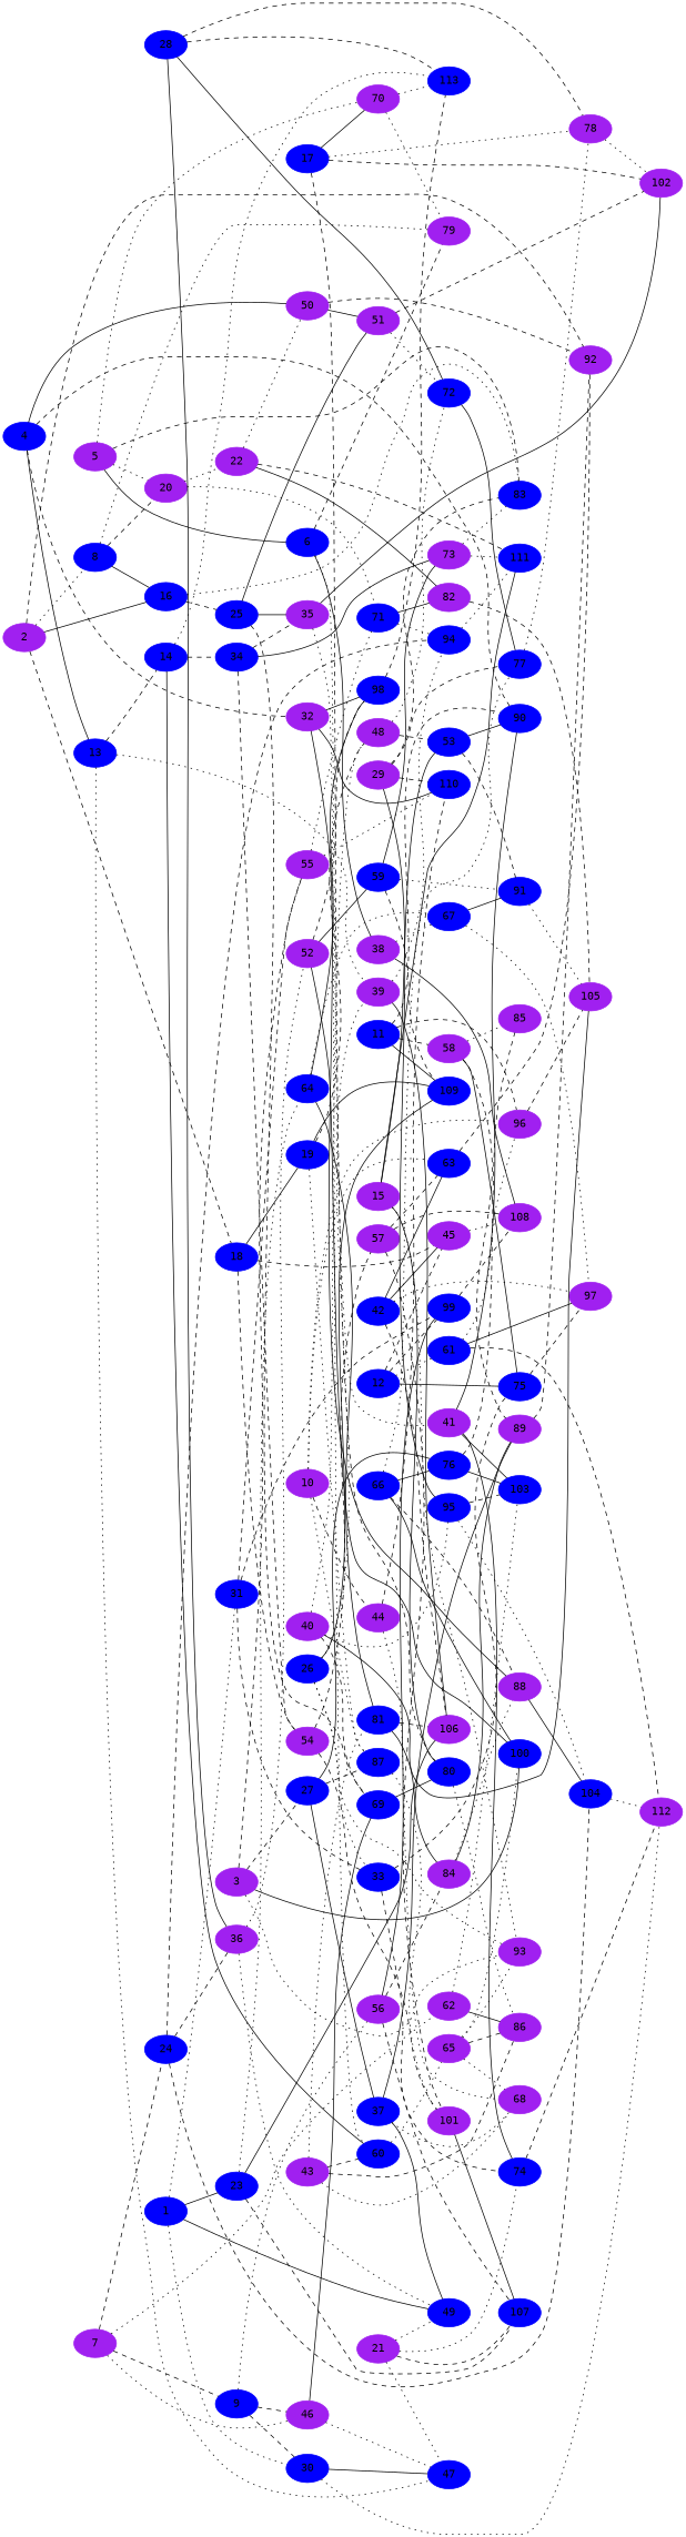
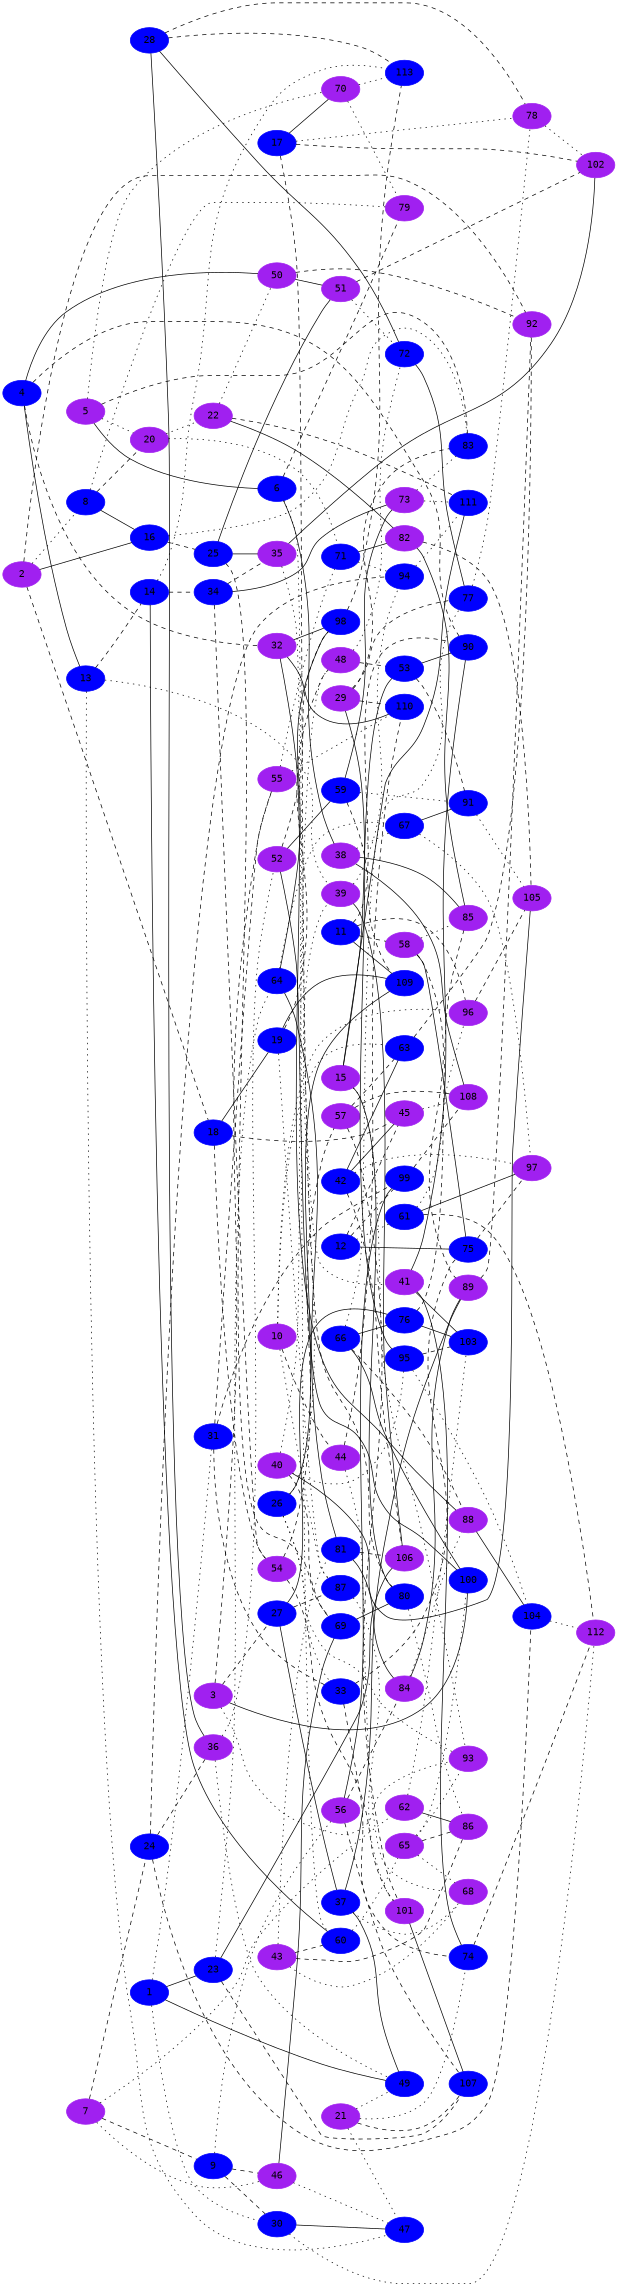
  graph {
    fontname="DejaVu Sans Mono"
    rankdir=LR
    node [color=blue fontname="DejaVu Sans Mono" style=filled]
    edge [fontname="DejaVu Sans Mono" style=dashed]
    1
    23
    30
    31
    49
    107
    64
    106 [color=purple]
    47
    112 [color=purple]
    55 [color=purple]
    99
    33
    2 [color=purple]
    8
    16
    18
    92 [color=purple]
    20 [color=purple]
    79 [color=purple]
    83
    25
    45 [color=purple]
    19
    54 [color=purple]
    3 [color=purple]
    27
    93 [color=purple]
    100
    87
    37
    76
    71
    110
    4
    13
    32 [color=purple]
    50 [color=purple]
    90
    14
    39 [color=purple]
    88 [color=purple]
    98
    51 [color=purple]
    5 [color=purple]
    6
    70 [color=purple]
    38 [color=purple]
    41 [color=purple]
    22 [color=purple]
    113
    67
    85 [color=purple]
    108 [color=purple]
    74
    103
    7 [color=purple]
    9
    24
    46 [color=purple]
    62 [color=purple]
    56 [color=purple]
    36 [color=purple]
    94
    104
    69
    86 [color=purple]
    84 [color=purple]
    10 [color=purple]
    44 [color=purple]
    63
    96 [color=purple]
    68 [color=purple]
    101 [color=purple]
    105 [color=purple]
    11
    58 [color=purple]
    109
    75
    89 [color=purple]
    12
    61
    97 [color=purple]
    34
    60
    35 [color=purple]
    73 [color=purple]
    65 [color=purple]
    15 [color=purple]
    53
    80
    111
    91
    17
    78 [color=purple]
    102 [color=purple]
    48 [color=purple]
    57 [color=purple]
    72
    82 [color=purple]
    21 [color=purple]
    81
    52 [color=purple]
    26
    28
    77
    29 [color=purple]
    95
    59
    40 [color=purple]
    42
    43 [color=purple]
    66
    1 -- 23 [style=solid]
    1 -- 30 [style=dotted]
    1 -- 31 [style=dotted]
    1 -- 49 [style=solid]
    23 -- 107
    23 -- 64 [style=dotted]
    23 -- 106 [style=solid]
    30 -- 47 [style=solid]
    30 -- 112 [style=dotted]
    31 -- 55
    31 -- 99
    31 -- 33
    64 -- 98 [style=solid]
    64 -- 67 [style=dotted]
    64 -- 81 [style=solid]
    55 -- 71 [style=dotted]
    55 -- 110 [style=dotted]
    99 -- 108
    33 -- 74
    33 -- 75
    2 -- 8 [style=dotted]
    2 -- 16 [style=solid]
    2 -- 18
    2 -- 92
    8 -- 16 [style=solid]
    8 -- 20
    8 -- 79 [style=dotted]
    16 -- 83 [style=dotted]
    16 -- 25
    18 -- 45
    18 -- 19 [style=solid]
    18 -- 54
    20 -- 71 [style=dotted]
    20 -- 22 [style=dotted]
    25 -- 51 [style=solid]
    25 -- 69
    25 -- 35 [style=solid]
    45 -- 108 [style=dotted]
    19 -- 87 [style=dotted]
    19 -- 109 [style=solid]
    19 -- 48
    54 -- 101
    54 -- 57
    3 -- 55
    3 -- 27
    3 -- 93 [style=dotted]
    3 -- 100 [style=solid]
    27 -- 87
    27 -- 37 [style=solid]
    27 -- 76 [style=solid]
    87 -- 101 [style=dotted]
    37 -- 49 [style=solid]
    37 -- 68 [style=dotted]
    37 -- 89 [style=solid]
    76 -- 85
    76 -- 103 [style=solid]
    71 -- 94 [style=dotted]
    71 -- 82 [style=solid]
    4 -- 13 [style=solid]
    4 -- 32
    4 -- 50 [style=solid]
    4 -- 90
    13 -- 47 [style=dotted]
    13 -- 14
    13 -- 39 [style=dotted]
    32 -- 110 [style=solid]
    32 -- 88 [style=solid]
    32 -- 98 [style=solid]
    50 -- 92
    50 -- 51 [style=solid]
    14 -- 113 [style=dotted]
    14 -- 34
    14 -- 60 [style=solid]
    39 -- 106 [style=solid]
    39 -- 94 [style=dotted]
    88 -- 104 [style=solid]
    98 -- 113
    51 -- 102
    51 -- 72 [style=dotted]
    5 -- 20 [style=dotted]
    5 -- 83
    5 -- 6 [style=solid]
    5 -- 70 [style=dotted]
    6 -- 79
    6 -- 38 [style=solid]
    6 -- 41 [style=dotted]
    70 -- 79 [style=dotted]
    70 -- 113 [style=dotted]
    38 -- 67 [style=dotted]
+   38 -- 85 [style=solid]
    38 -- 108 [style=solid]
    41 -- 90 [style=solid]
    41 -- 74 [style=solid]
    41 -- 103 [style=solid]
    22 -- 50 [style=dotted]
    22 -- 111
    22 -- 82 [style=solid]
    67 -- 97 [style=dotted]
    67 -- 91 [style=solid]
    74 -- 112
    7 -- 9
    7 -- 24
    7 -- 46 [style=dotted]
    7 -- 62 [style=dotted]
    9 -- 30
    9 -- 46
    9 -- 56 [style=dotted]
    24 -- 36
    24 -- 94
    24 -- 104
    46 -- 47 [style=dotted]
    46 -- 69 [style=solid]
    62 -- 103 [style=dotted]
    62 -- 86 [style=solid]
    56 -- 107
    56 -- 99 [style=solid]
    56 -- 84
    36 -- 49 [style=dotted]
    36 -- 52 [style=dotted]
    94 -- 111 [style=dotted]
    104 -- 112 [style=dotted]
    69 -- 80 [style=solid]
    84 -- 88 [style=dotted]
    84 -- 89 [style=solid]
    10 -- 87 [style=dotted]
    10 -- 44
    10 -- 63 [style=dotted]
    10 -- 96 [style=dotted]
    44 -- 110
    44 -- 68 [style=dotted]
    63 -- 92
    96 -- 105
    101 -- 107 [style=solid]
    11 -- 90
    11 -- 96
    11 -- 58
    11 -- 109 [style=solid]
    58 -- 85 [style=dotted]
    58 -- 75 [style=solid]
    58 -- 89
    75 -- 97
    89 -- 92
    12 -- 99
    12 -- 45
    12 -- 75 [style=solid]
    12 -- 61 [style=dotted]
    61 -- 112
    61 -- 96 [style=dotted]
    61 -- 97 [style=solid]
    34 -- 54
    34 -- 35
    34 -- 73 [style=solid]
    60 -- 65 [style=dotted]
    35 -- 60 [style=dotted]
    35 -- 102 [style=solid]
    73 -- 83 [style=dotted]
    73 -- 111 [style=dotted]
    65 -- 93 [style=dotted]
    65 -- 100 [style=dotted]
    65 -- 86
    65 -- 68 [style=dotted]
    15 -- 93 [style=dotted]
    15 -- 53 [style=solid]
    15 -- 80 [style=solid]
    15 -- 111 [style=solid]
    53 -- 90 [style=solid]
    53 -- 91
    80 -- 86 [style=dotted]
    91 -- 105 [style=dotted]
    17 -- 70 [style=solid]
    17 -- 80
    17 -- 78 [style=dotted]
    17 -- 102
    78 -- 102 [style=dotted]
    48 -- 53
    48 -- 72 [style=dotted]
    57 -- 108
    57 -- 63
    57 -- 101
    72 -- 77 [style=solid]
+   82 -- 85 [style=solid]
    82 -- 105
    21 -- 49 [style=dotted]
    21 -- 107
    21 -- 47 [style=dotted]
    21 -- 74 [style=dotted]
    81 -- 106
    81 -- 84 [style=solid]
    52 -- 100 [style=solid]
    52 -- 98
    52 -- 59 [style=solid]
    26 -- 33 [style=dotted]
    26 -- 93 [style=dotted]
    26 -- 39 [style=dotted]
    26 -- 109 [style=solid]
    28 -- 113
    28 -- 36 [style=solid]
    28 -- 78
    28 -- 72 [style=solid]
    77 -- 78 [style=dotted]
    29 -- 83
    29 -- 110
    29 -- 77
    29 -- 95 [style=solid]
    95 -- 103
    95 -- 104 [style=dotted]
    59 -- 109
    59 -- 73 [style=solid]
    59 -- 91 [style=dotted]
    40 -- 69
    40 -- 105 [style=solid]
    40 -- 48 [style=dotted]
    40 -- 95 [style=dotted]
    42 -- 106
    42 -- 45 [style=solid]
    42 -- 63 [style=solid]
    42 -- 97 [style=dotted]
    43 -- 86
    43 -- 68 [style=dotted]
    43 -- 60
    43 -- 81 [style=dotted]
    66 -- 100 [style=solid]
    66 -- 76 [style=solid]
    66 -- 88
    66 -- 77 [style=dotted]
  }
